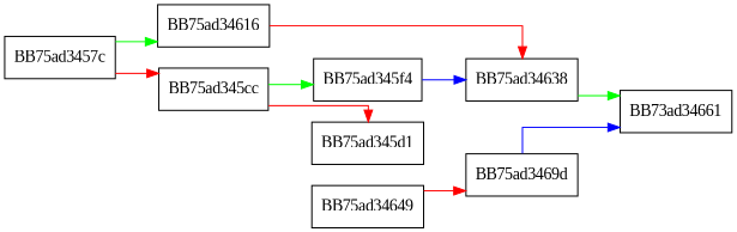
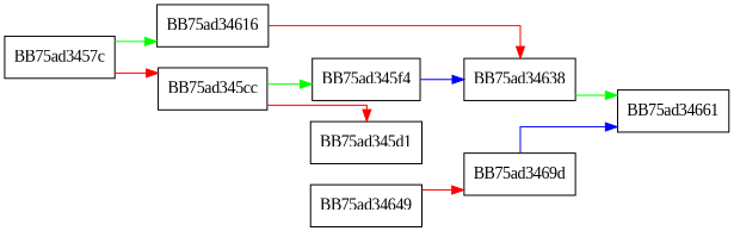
  digraph {
    fontname="Liberation Serif"
    rankdir=LR
    splines=ortho
    node [fontname="Liberation Serif" shape=box]
    edge [color=red fontname="Liberation Serif"]
    BB75ad3457c
    BB75ad34616
    BB75ad345cc
    BB75ad34638
    BB75ad345f4
    BB75ad345d1
-   BB75ad34661 [label=BB73ad34661]
+   BB75ad34661
    n8 [label=BB75ad3469d]
    BB75ad34649
    BB75ad3457c -> BB75ad34616 [color=green]
    BB75ad3457c -> BB75ad345cc
    BB75ad34616 -> BB75ad34638
    BB75ad345cc -> BB75ad345f4 [color=green]
    BB75ad345cc -> BB75ad345d1
    BB75ad34638 -> BB75ad34661 [color=green]
    BB75ad345f4 -> BB75ad34638 [color=blue]
    n8 -> BB75ad34661 [color=blue]
    BB75ad34649 -> n8
  }
